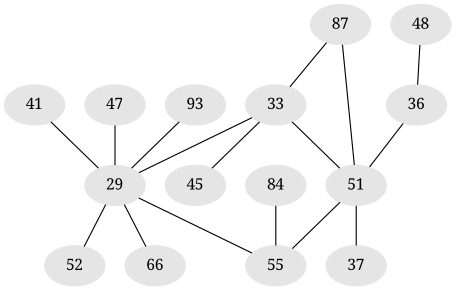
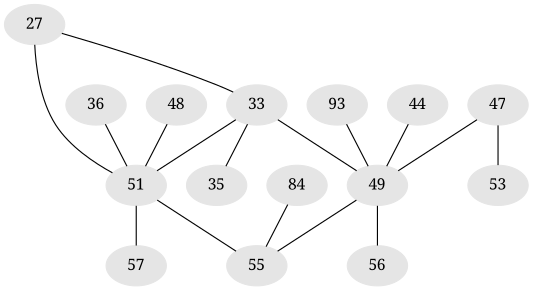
  graph {
    fontname="Noto Serif"
    node [color=gray90 fontname="Noto Serif" style=filled]
    edge [fontname="Noto Serif"]
-   49 [super="+44+15" label=29]
-   52
+   49 [super="+44+15"]
    55 [super="+35+34"]
-   56 [label=66]
+   56
    n5 [label=93]
    n6 [label=33 super="+38+21"]
    51 [super="+33+37+32+50"]
-   45
-   27 [label=87]
-   57 [label=37]
+   45 [label=35]
+   27
+   57
    36
-   41
+   41 [label=44]
    47 [super="+14"]
+   53 [super="+19+30"]
    48 [super="+43"]
    n16 [label=84]
-   49 -- 52
    49 -- 55 [weight=2]
    49 -- 56
    n5 -- 49
    n6 -- 49 [weight=3]
    n6 -- 51 [weight=2]
    n6 -- 45
    51 -- 55 [weight=3]
    51 -- 57
    27 -- n6
    27 -- 51 [weight=2]
    36 -- 51
    41 -- 49
    47 -- 49 [weight=2]
-   48 -- 36
+   47 -- 53
+   48 -- 51
    n16 -- 55
  }
